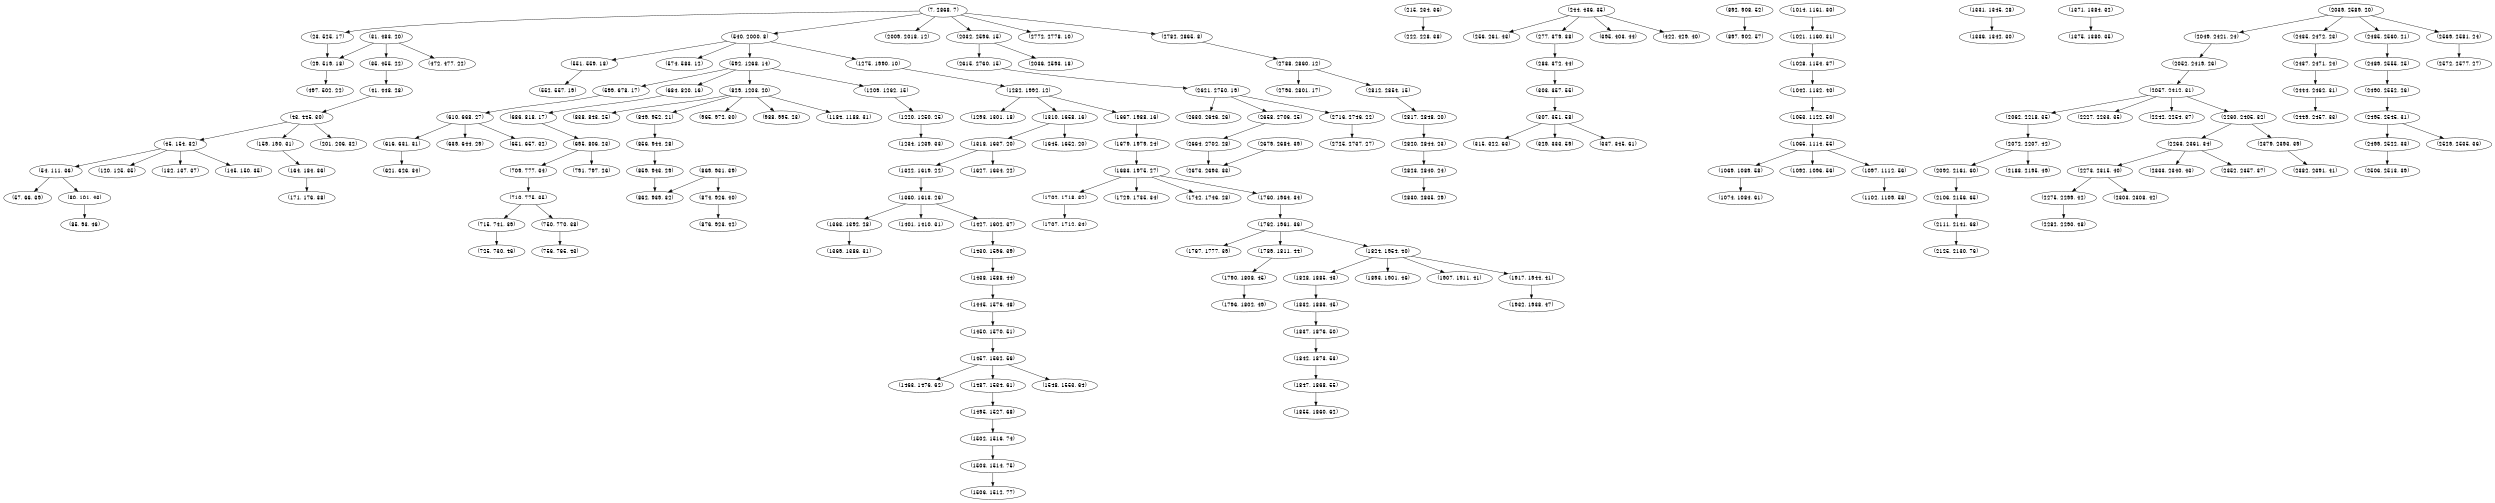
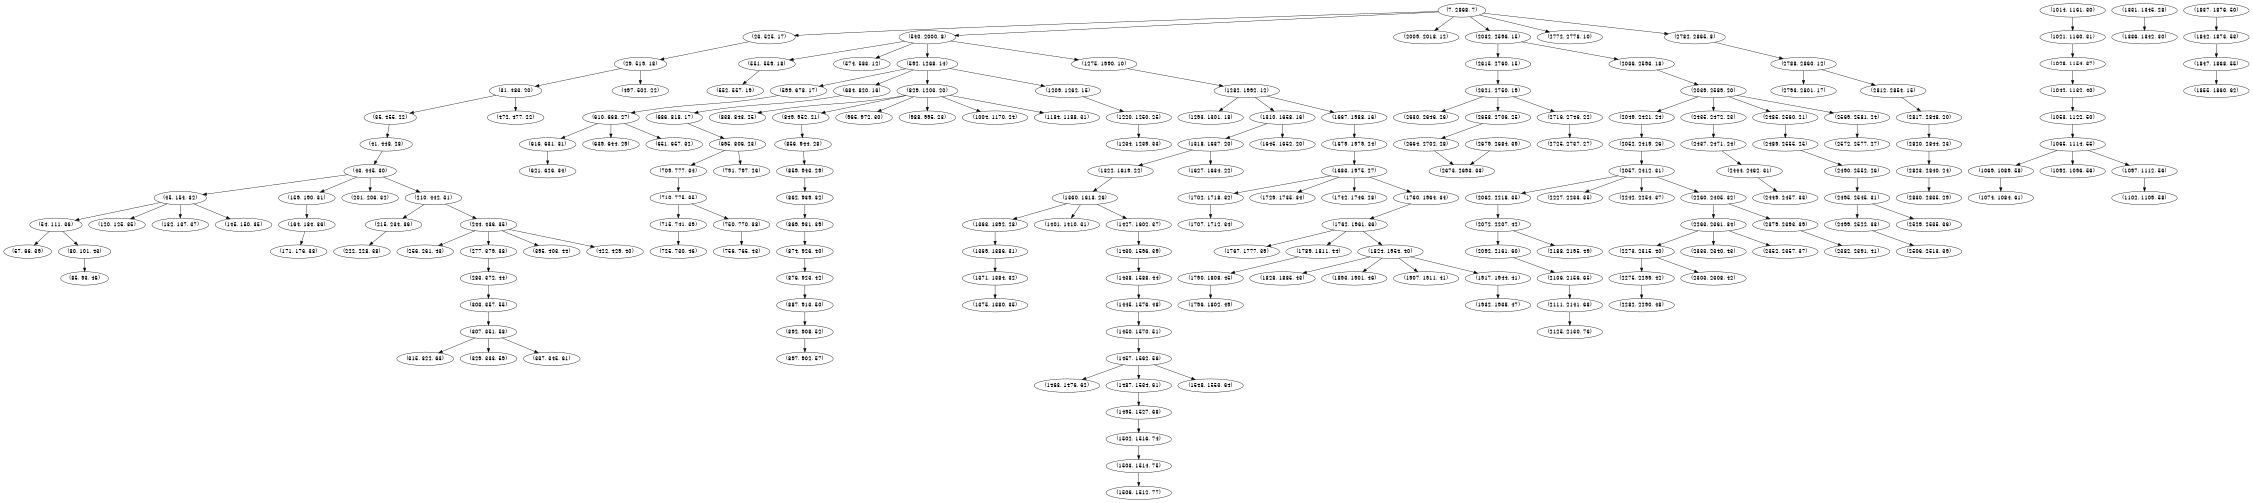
  digraph {
    "(7, 2868, 7)"
    "(23, 525, 17)"
    "(540, 2000, 8)"
    "(2009, 2018, 12)"
    "(2032, 2596, 15)"
    "(2772, 2778, 10)"
    "(2782, 2865, 8)"
    "(29, 519, 18)"
    "(551, 559, 18)"
    "(574, 583, 12)"
    "(592, 1268, 14)"
    n12 [label="(1275, 1990, 10)"]
    "(2615, 2760, 15)"
    "(2036, 2593, 18)"
    "(2621, 2750, 19)"
    "(2788, 2860, 12)"
    "(31, 483, 20)"
    "(497, 502, 22)"
    "(35, 455, 22)"
    "(472, 477, 22)"
    "(41, 448, 28)"
    "(43, 445, 30)"
    "(45, 154, 32)"
    "(159, 190, 31)"
    "(201, 206, 32)"
+   "(210, 442, 31)"
    "(54, 111, 36)"
    "(120, 125, 35)"
    "(132, 137, 37)"
    "(145, 150, 35)"
    "(164, 184, 36)"
    "(215, 234, 36)"
    "(244, 436, 35)"
    "(57, 66, 39)"
    "(80, 101, 43)"
    "(85, 93, 46)"
    "(171, 176, 38)"
    "(222, 228, 38)"
    "(256, 261, 43)"
    "(277, 379, 38)"
    "(395, 403, 44)"
    "(422, 429, 40)"
    "(283, 372, 44)"
    "(303, 357, 55)"
    "(307, 351, 58)"
    "(315, 322, 63)"
    "(329, 333, 59)"
    "(337, 345, 61)"
    "(552, 557, 19)"
    "(599, 678, 17)"
    "(684, 820, 16)"
    "(829, 1203, 20)"
    "(1209, 1262, 15)"
    "(1282, 1992, 12)"
    "(610, 668, 27)"
    "(686, 818, 17)"
    "(838, 843, 25)"
    "(849, 952, 21)"
    "(965, 972, 30)"
    "(988, 995, 23)"
+   "(1004, 1170, 24)"
    "(1184, 1188, 31)"
    "(1220, 1250, 25)"
    "(616, 631, 31)"
    "(639, 644, 29)"
    "(651, 657, 32)"
    "(621, 626, 34)"
    "(695, 806, 23)"
    "(709, 777, 34)"
    "(791, 797, 26)"
    "(710, 775, 35)"
    "(715, 741, 39)"
    "(750, 770, 38)"
    "(725, 730, 46)"
    "(756, 765, 43)"
    "(856, 944, 28)"
    "(859, 943, 29)"
    "(862, 939, 32)"
    "(869, 931, 39)"
    "(874, 926, 40)"
    "(876, 923, 42)"
+   "(887, 913, 50)"
    "(892, 908, 52)"
    "(897, 902, 57)"
    "(1014, 1161, 30)"
    "(1021, 1160, 31)"
    "(1028, 1154, 37)"
    "(1042, 1132, 40)"
    "(1053, 1122, 50)"
    "(1065, 1114, 55)"
    "(1069, 1089, 58)"
    "(1092, 1096, 56)"
    "(1097, 1112, 56)"
    "(1074, 1084, 61)"
    "(1102, 1109, 58)"
    "(1234, 1239, 33)"
    "(1293, 1301, 18)"
    "(1310, 1658, 16)"
    "(1667, 1988, 16)"
    "(1318, 1637, 20)"
    "(1645, 1652, 20)"
    "(1679, 1979, 24)"
    "(1322, 1619, 22)"
    "(1627, 1634, 22)"
    "(1360, 1613, 26)"
    "(1331, 1345, 28)"
    "(1336, 1342, 30)"
    "(1363, 1392, 28)"
    "(1401, 1410, 31)"
    "(1427, 1602, 37)"
    "(1369, 1386, 31)"
    "(1430, 1596, 39)"
    "(1371, 1384, 32)"
    "(1375, 1380, 35)"
    "(1438, 1588, 44)"
    "(1445, 1576, 48)"
    "(1450, 1570, 51)"
    "(1457, 1562, 56)"
    "(1463, 1476, 62)"
    "(1487, 1534, 61)"
    "(1548, 1553, 64)"
    "(1495, 1527, 68)"
    "(1502, 1516, 74)"
    "(1503, 1514, 75)"
    "(1506, 1512, 77)"
    "(1683, 1975, 27)"
    "(1702, 1718, 32)"
    "(1729, 1735, 34)"
    "(1742, 1746, 28)"
    "(1760, 1964, 34)"
    "(1707, 1712, 34)"
    "(1762, 1961, 36)"
    "(1767, 1777, 39)"
    "(1789, 1811, 44)"
    "(1824, 1954, 40)"
    "(1790, 1808, 45)"
    "(1828, 1885, 43)"
    "(1893, 1901, 46)"
    "(1907, 1911, 41)"
    "(1917, 1944, 41)"
    "(1796, 1802, 49)"
-   "(1832, 1883, 45)"
    "(1932, 1938, 47)"
    "(1837, 1876, 50)"
    "(1842, 1873, 53)"
    "(1847, 1868, 55)"
    "(1855, 1860, 62)"
    "(2039, 2589, 20)"
    "(2049, 2421, 24)"
    "(2435, 2472, 23)"
    "(2485, 2560, 21)"
    "(2569, 2581, 24)"
    "(2052, 2419, 26)"
    "(2437, 2471, 24)"
    "(2489, 2555, 25)"
    "(2572, 2577, 27)"
    "(2057, 2412, 31)"
    "(2062, 2218, 35)"
    "(2227, 2233, 35)"
    "(2242, 2254, 37)"
    "(2260, 2405, 32)"
    "(2072, 2207, 42)"
    "(2263, 2361, 34)"
    "(2379, 2393, 39)"
    "(2092, 2161, 60)"
    "(2188, 2195, 49)"
    "(2106, 2156, 65)"
    "(2111, 2141, 68)"
    "(2125, 2130, 76)"
    "(2273, 2315, 40)"
    "(2333, 2340, 43)"
    "(2352, 2357, 37)"
    "(2382, 2391, 41)"
    "(2275, 2299, 42)"
    "(2303, 2308, 42)"
    "(2282, 2290, 48)"
    "(2444, 2462, 31)"
    "(2449, 2457, 33)"
    "(2490, 2552, 26)"
    "(2495, 2545, 31)"
    "(2499, 2522, 33)"
    "(2529, 2535, 36)"
    "(2506, 2513, 39)"
    "(2630, 2646, 26)"
    "(2658, 2706, 25)"
    "(2716, 2746, 22)"
    "(2664, 2702, 28)"
    "(2725, 2737, 27)"
    "(2673, 2693, 33)"
    "(2679, 2684, 39)"
    "(2793, 2801, 17)"
    "(2812, 2854, 15)"
    "(2817, 2848, 20)"
    "(2820, 2844, 23)"
    "(2823, 2840, 24)"
    "(2830, 2835, 29)"
    "(7, 2868, 7)" -> "(23, 525, 17)"
    "(7, 2868, 7)" -> "(540, 2000, 8)"
    "(7, 2868, 7)" -> "(2009, 2018, 12)"
    "(7, 2868, 7)" -> "(2032, 2596, 15)"
    "(7, 2868, 7)" -> "(2772, 2778, 10)"
    "(7, 2868, 7)" -> "(2782, 2865, 8)"
    "(23, 525, 17)" -> "(29, 519, 18)"
    "(540, 2000, 8)" -> "(551, 559, 18)"
    "(540, 2000, 8)" -> "(574, 583, 12)"
    "(540, 2000, 8)" -> "(592, 1268, 14)"
    "(540, 2000, 8)" -> n12
    "(2032, 2596, 15)" -> "(2615, 2760, 15)"
    "(2032, 2596, 15)" -> "(2036, 2593, 18)"
    "(2782, 2865, 8)" -> "(2788, 2860, 12)"
-   "(31, 483, 20)" -> "(29, 519, 18)"
+   "(29, 519, 18)" -> "(31, 483, 20)"
    "(29, 519, 18)" -> "(497, 502, 22)"
    "(551, 559, 18)" -> "(552, 557, 19)"
    "(592, 1268, 14)" -> "(599, 678, 17)"
    "(592, 1268, 14)" -> "(684, 820, 16)"
    "(592, 1268, 14)" -> "(829, 1203, 20)"
    "(592, 1268, 14)" -> "(1209, 1262, 15)"
    n12 -> "(1282, 1992, 12)"
    "(2615, 2760, 15)" -> "(2621, 2750, 19)"
+   "(2036, 2593, 18)" -> "(2039, 2589, 20)"
    "(2621, 2750, 19)" -> "(2630, 2646, 26)"
    "(2621, 2750, 19)" -> "(2658, 2706, 25)"
    "(2621, 2750, 19)" -> "(2716, 2746, 22)"
    "(2788, 2860, 12)" -> "(2793, 2801, 17)"
    "(2788, 2860, 12)" -> "(2812, 2854, 15)"
    "(31, 483, 20)" -> "(35, 455, 22)"
    "(31, 483, 20)" -> "(472, 477, 22)"
    "(35, 455, 22)" -> "(41, 448, 28)"
    "(41, 448, 28)" -> "(43, 445, 30)"
    "(43, 445, 30)" -> "(45, 154, 32)"
    "(43, 445, 30)" -> "(159, 190, 31)"
    "(43, 445, 30)" -> "(201, 206, 32)"
+   "(43, 445, 30)" -> "(210, 442, 31)"
    "(45, 154, 32)" -> "(54, 111, 36)"
    "(45, 154, 32)" -> "(120, 125, 35)"
    "(45, 154, 32)" -> "(132, 137, 37)"
    "(45, 154, 32)" -> "(145, 150, 35)"
    "(159, 190, 31)" -> "(164, 184, 36)"
+   "(210, 442, 31)" -> "(215, 234, 36)"
+   "(210, 442, 31)" -> "(244, 436, 35)"
    "(54, 111, 36)" -> "(57, 66, 39)"
    "(54, 111, 36)" -> "(80, 101, 43)"
    "(164, 184, 36)" -> "(171, 176, 38)"
    "(215, 234, 36)" -> "(222, 228, 38)"
    "(244, 436, 35)" -> "(256, 261, 43)"
    "(244, 436, 35)" -> "(277, 379, 38)"
    "(244, 436, 35)" -> "(395, 403, 44)"
    "(244, 436, 35)" -> "(422, 429, 40)"
    "(80, 101, 43)" -> "(85, 93, 46)"
    "(277, 379, 38)" -> "(283, 372, 44)"
    "(283, 372, 44)" -> "(303, 357, 55)"
    "(303, 357, 55)" -> "(307, 351, 58)"
    "(307, 351, 58)" -> "(315, 322, 63)"
    "(307, 351, 58)" -> "(329, 333, 59)"
    "(307, 351, 58)" -> "(337, 345, 61)"
    "(599, 678, 17)" -> "(610, 668, 27)"
    "(684, 820, 16)" -> "(686, 818, 17)"
    "(829, 1203, 20)" -> "(838, 843, 25)"
    "(829, 1203, 20)" -> "(849, 952, 21)"
    "(829, 1203, 20)" -> "(965, 972, 30)"
    "(829, 1203, 20)" -> "(988, 995, 23)"
+   "(829, 1203, 20)" -> "(1004, 1170, 24)"
    "(829, 1203, 20)" -> "(1184, 1188, 31)"
    "(1209, 1262, 15)" -> "(1220, 1250, 25)"
    "(1282, 1992, 12)" -> "(1293, 1301, 18)"
    "(1282, 1992, 12)" -> "(1310, 1658, 16)"
    "(1282, 1992, 12)" -> "(1667, 1988, 16)"
    "(610, 668, 27)" -> "(616, 631, 31)"
    "(610, 668, 27)" -> "(639, 644, 29)"
    "(610, 668, 27)" -> "(651, 657, 32)"
    "(686, 818, 17)" -> "(695, 806, 23)"
    "(849, 952, 21)" -> "(856, 944, 28)"
    "(1220, 1250, 25)" -> "(1234, 1239, 33)"
    "(616, 631, 31)" -> "(621, 626, 34)"
    "(695, 806, 23)" -> "(709, 777, 34)"
    "(695, 806, 23)" -> "(791, 797, 26)"
    "(709, 777, 34)" -> "(710, 775, 35)"
    "(710, 775, 35)" -> "(715, 741, 39)"
    "(710, 775, 35)" -> "(750, 770, 38)"
    "(715, 741, 39)" -> "(725, 730, 46)"
    "(750, 770, 38)" -> "(756, 765, 43)"
    "(856, 944, 28)" -> "(859, 943, 29)"
    "(859, 943, 29)" -> "(862, 939, 32)"
-   "(869, 931, 39)" -> "(862, 939, 32)"
+   "(862, 939, 32)" -> "(869, 931, 39)"
    "(869, 931, 39)" -> "(874, 926, 40)"
    "(874, 926, 40)" -> "(876, 923, 42)"
+   "(876, 923, 42)" -> "(887, 913, 50)"
+   "(887, 913, 50)" -> "(892, 908, 52)"
    "(892, 908, 52)" -> "(897, 902, 57)"
    "(1014, 1161, 30)" -> "(1021, 1160, 31)"
    "(1021, 1160, 31)" -> "(1028, 1154, 37)"
    "(1028, 1154, 37)" -> "(1042, 1132, 40)"
    "(1042, 1132, 40)" -> "(1053, 1122, 50)"
    "(1053, 1122, 50)" -> "(1065, 1114, 55)"
    "(1065, 1114, 55)" -> "(1069, 1089, 58)"
    "(1065, 1114, 55)" -> "(1092, 1096, 56)"
    "(1065, 1114, 55)" -> "(1097, 1112, 56)"
    "(1069, 1089, 58)" -> "(1074, 1084, 61)"
    "(1097, 1112, 56)" -> "(1102, 1109, 58)"
    "(1310, 1658, 16)" -> "(1318, 1637, 20)"
    "(1310, 1658, 16)" -> "(1645, 1652, 20)"
    "(1667, 1988, 16)" -> "(1679, 1979, 24)"
    "(1318, 1637, 20)" -> "(1322, 1619, 22)"
    "(1318, 1637, 20)" -> "(1627, 1634, 22)"
    "(1679, 1979, 24)" -> "(1683, 1975, 27)"
    "(1322, 1619, 22)" -> "(1360, 1613, 26)"
    "(1360, 1613, 26)" -> "(1363, 1392, 28)"
    "(1360, 1613, 26)" -> "(1401, 1410, 31)"
    "(1360, 1613, 26)" -> "(1427, 1602, 37)"
    "(1331, 1345, 28)" -> "(1336, 1342, 30)"
    "(1363, 1392, 28)" -> "(1369, 1386, 31)"
    "(1427, 1602, 37)" -> "(1430, 1596, 39)"
+   "(1369, 1386, 31)" -> "(1371, 1384, 32)"
    "(1430, 1596, 39)" -> "(1438, 1588, 44)"
    "(1371, 1384, 32)" -> "(1375, 1380, 35)"
    "(1438, 1588, 44)" -> "(1445, 1576, 48)"
    "(1445, 1576, 48)" -> "(1450, 1570, 51)"
    "(1450, 1570, 51)" -> "(1457, 1562, 56)"
    "(1457, 1562, 56)" -> "(1463, 1476, 62)"
    "(1457, 1562, 56)" -> "(1487, 1534, 61)"
    "(1457, 1562, 56)" -> "(1548, 1553, 64)"
    "(1487, 1534, 61)" -> "(1495, 1527, 68)"
    "(1495, 1527, 68)" -> "(1502, 1516, 74)"
    "(1502, 1516, 74)" -> "(1503, 1514, 75)"
    "(1503, 1514, 75)" -> "(1506, 1512, 77)"
    "(1683, 1975, 27)" -> "(1702, 1718, 32)"
    "(1683, 1975, 27)" -> "(1729, 1735, 34)"
    "(1683, 1975, 27)" -> "(1742, 1746, 28)"
    "(1683, 1975, 27)" -> "(1760, 1964, 34)"
    "(1702, 1718, 32)" -> "(1707, 1712, 34)"
    "(1760, 1964, 34)" -> "(1762, 1961, 36)"
    "(1762, 1961, 36)" -> "(1767, 1777, 39)"
    "(1762, 1961, 36)" -> "(1789, 1811, 44)"
    "(1762, 1961, 36)" -> "(1824, 1954, 40)"
    "(1789, 1811, 44)" -> "(1790, 1808, 45)"
    "(1824, 1954, 40)" -> "(1828, 1885, 43)"
    "(1824, 1954, 40)" -> "(1893, 1901, 46)"
    "(1824, 1954, 40)" -> "(1907, 1911, 41)"
    "(1824, 1954, 40)" -> "(1917, 1944, 41)"
    "(1790, 1808, 45)" -> "(1796, 1802, 49)"
-   "(1828, 1885, 43)" -> "(1832, 1883, 45)"
    "(1917, 1944, 41)" -> "(1932, 1938, 47)"
-   "(1832, 1883, 45)" -> "(1837, 1876, 50)"
    "(1837, 1876, 50)" -> "(1842, 1873, 53)"
    "(1842, 1873, 53)" -> "(1847, 1868, 55)"
    "(1847, 1868, 55)" -> "(1855, 1860, 62)"
    "(2039, 2589, 20)" -> "(2049, 2421, 24)"
    "(2039, 2589, 20)" -> "(2435, 2472, 23)"
    "(2039, 2589, 20)" -> "(2485, 2560, 21)"
    "(2039, 2589, 20)" -> "(2569, 2581, 24)"
    "(2049, 2421, 24)" -> "(2052, 2419, 26)"
    "(2435, 2472, 23)" -> "(2437, 2471, 24)"
    "(2485, 2560, 21)" -> "(2489, 2555, 25)"
    "(2569, 2581, 24)" -> "(2572, 2577, 27)"
    "(2052, 2419, 26)" -> "(2057, 2412, 31)"
    "(2437, 2471, 24)" -> "(2444, 2462, 31)"
    "(2489, 2555, 25)" -> "(2490, 2552, 26)"
    "(2057, 2412, 31)" -> "(2062, 2218, 35)"
    "(2057, 2412, 31)" -> "(2227, 2233, 35)"
    "(2057, 2412, 31)" -> "(2242, 2254, 37)"
    "(2057, 2412, 31)" -> "(2260, 2405, 32)"
    "(2062, 2218, 35)" -> "(2072, 2207, 42)"
    "(2260, 2405, 32)" -> "(2263, 2361, 34)"
    "(2260, 2405, 32)" -> "(2379, 2393, 39)"
    "(2072, 2207, 42)" -> "(2092, 2161, 60)"
    "(2072, 2207, 42)" -> "(2188, 2195, 49)"
    "(2263, 2361, 34)" -> "(2273, 2315, 40)"
    "(2263, 2361, 34)" -> "(2333, 2340, 43)"
    "(2263, 2361, 34)" -> "(2352, 2357, 37)"
    "(2379, 2393, 39)" -> "(2382, 2391, 41)"
    "(2092, 2161, 60)" -> "(2106, 2156, 65)"
    "(2106, 2156, 65)" -> "(2111, 2141, 68)"
    "(2111, 2141, 68)" -> "(2125, 2130, 76)"
    "(2273, 2315, 40)" -> "(2275, 2299, 42)"
    "(2273, 2315, 40)" -> "(2303, 2308, 42)"
    "(2275, 2299, 42)" -> "(2282, 2290, 48)"
    "(2444, 2462, 31)" -> "(2449, 2457, 33)"
    "(2490, 2552, 26)" -> "(2495, 2545, 31)"
    "(2495, 2545, 31)" -> "(2499, 2522, 33)"
    "(2495, 2545, 31)" -> "(2529, 2535, 36)"
    "(2499, 2522, 33)" -> "(2506, 2513, 39)"
    "(2658, 2706, 25)" -> "(2664, 2702, 28)"
    "(2716, 2746, 22)" -> "(2725, 2737, 27)"
    "(2664, 2702, 28)" -> "(2673, 2693, 33)"
    "(2679, 2684, 39)" -> "(2673, 2693, 33)"
    "(2812, 2854, 15)" -> "(2817, 2848, 20)"
    "(2817, 2848, 20)" -> "(2820, 2844, 23)"
    "(2820, 2844, 23)" -> "(2823, 2840, 24)"
    "(2823, 2840, 24)" -> "(2830, 2835, 29)"
  }
